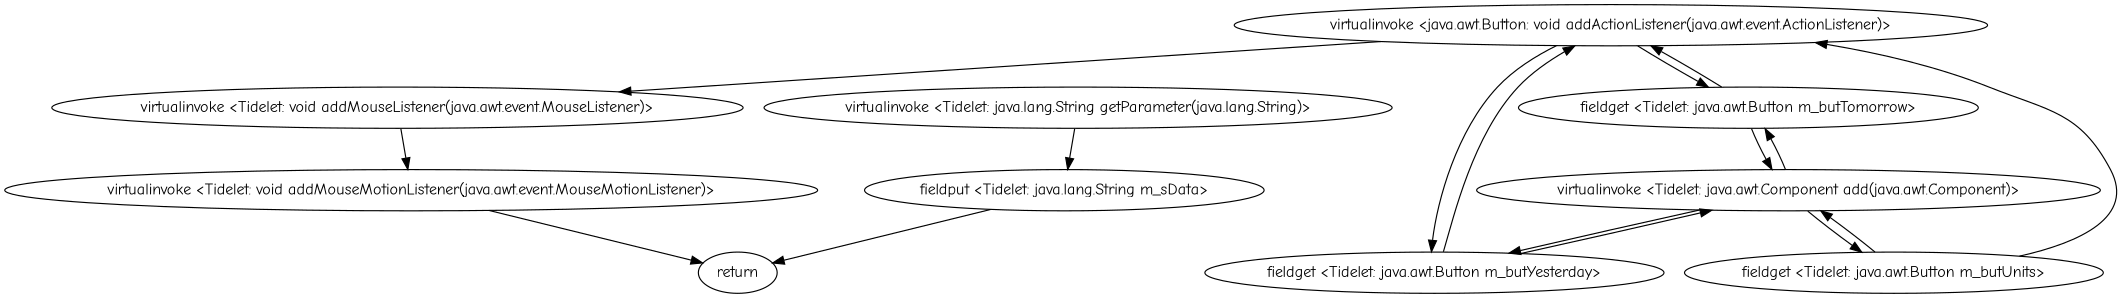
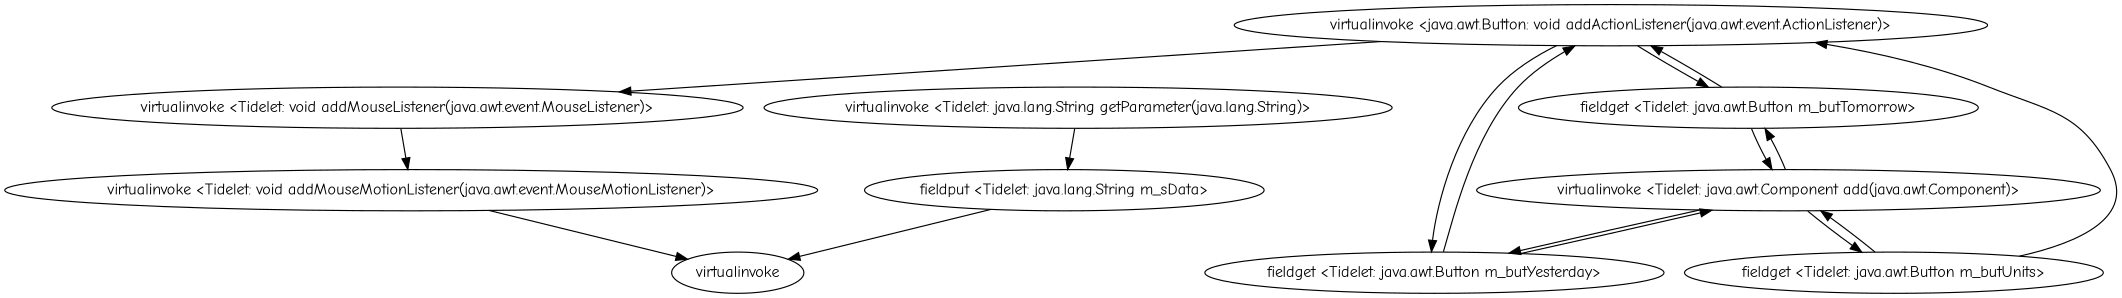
  digraph {
    fontname="Comic Neue"
    node [fontname="Comic Neue"]
    edge [fontname="Comic Neue"]
    "virtualinvoke <Tidelet: java.lang.String getParameter(java.lang.String)>"
    "fieldput <Tidelet: java.lang.String m_sData>"
-   return
+   return [label=virtualinvoke]
    "fieldget <Tidelet: java.awt.Button m_butUnits>"
    "virtualinvoke <Tidelet: java.awt.Component add(java.awt.Component)>"
    "virtualinvoke <java.awt.Button: void addActionListener(java.awt.event.ActionListener)>"
    "fieldget <Tidelet: java.awt.Button m_butTomorrow>"
    "fieldget <Tidelet: java.awt.Button m_butYesterday>"
    "virtualinvoke <Tidelet: void addMouseListener(java.awt.event.MouseListener)>"
    "virtualinvoke <Tidelet: void addMouseMotionListener(java.awt.event.MouseMotionListener)>"
    "virtualinvoke <Tidelet: java.lang.String getParameter(java.lang.String)>" -> "fieldput <Tidelet: java.lang.String m_sData>"
    "fieldput <Tidelet: java.lang.String m_sData>" -> return
    "fieldget <Tidelet: java.awt.Button m_butUnits>" -> "virtualinvoke <Tidelet: java.awt.Component add(java.awt.Component)>"
    "fieldget <Tidelet: java.awt.Button m_butUnits>" -> "virtualinvoke <java.awt.Button: void addActionListener(java.awt.event.ActionListener)>"
    "virtualinvoke <Tidelet: java.awt.Component add(java.awt.Component)>" -> "fieldget <Tidelet: java.awt.Button m_butUnits>"
    "virtualinvoke <Tidelet: java.awt.Component add(java.awt.Component)>" -> "fieldget <Tidelet: java.awt.Button m_butTomorrow>"
    "virtualinvoke <Tidelet: java.awt.Component add(java.awt.Component)>" -> "fieldget <Tidelet: java.awt.Button m_butYesterday>"
    "virtualinvoke <java.awt.Button: void addActionListener(java.awt.event.ActionListener)>" -> "fieldget <Tidelet: java.awt.Button m_butTomorrow>"
    "virtualinvoke <java.awt.Button: void addActionListener(java.awt.event.ActionListener)>" -> "fieldget <Tidelet: java.awt.Button m_butYesterday>"
    "virtualinvoke <java.awt.Button: void addActionListener(java.awt.event.ActionListener)>" -> "virtualinvoke <Tidelet: void addMouseListener(java.awt.event.MouseListener)>"
    "fieldget <Tidelet: java.awt.Button m_butTomorrow>" -> "virtualinvoke <Tidelet: java.awt.Component add(java.awt.Component)>"
    "fieldget <Tidelet: java.awt.Button m_butTomorrow>" -> "virtualinvoke <java.awt.Button: void addActionListener(java.awt.event.ActionListener)>"
    "fieldget <Tidelet: java.awt.Button m_butYesterday>" -> "virtualinvoke <Tidelet: java.awt.Component add(java.awt.Component)>"
    "fieldget <Tidelet: java.awt.Button m_butYesterday>" -> "virtualinvoke <java.awt.Button: void addActionListener(java.awt.event.ActionListener)>"
    "virtualinvoke <Tidelet: void addMouseListener(java.awt.event.MouseListener)>" -> "virtualinvoke <Tidelet: void addMouseMotionListener(java.awt.event.MouseMotionListener)>"
    "virtualinvoke <Tidelet: void addMouseMotionListener(java.awt.event.MouseMotionListener)>" -> return
  }
